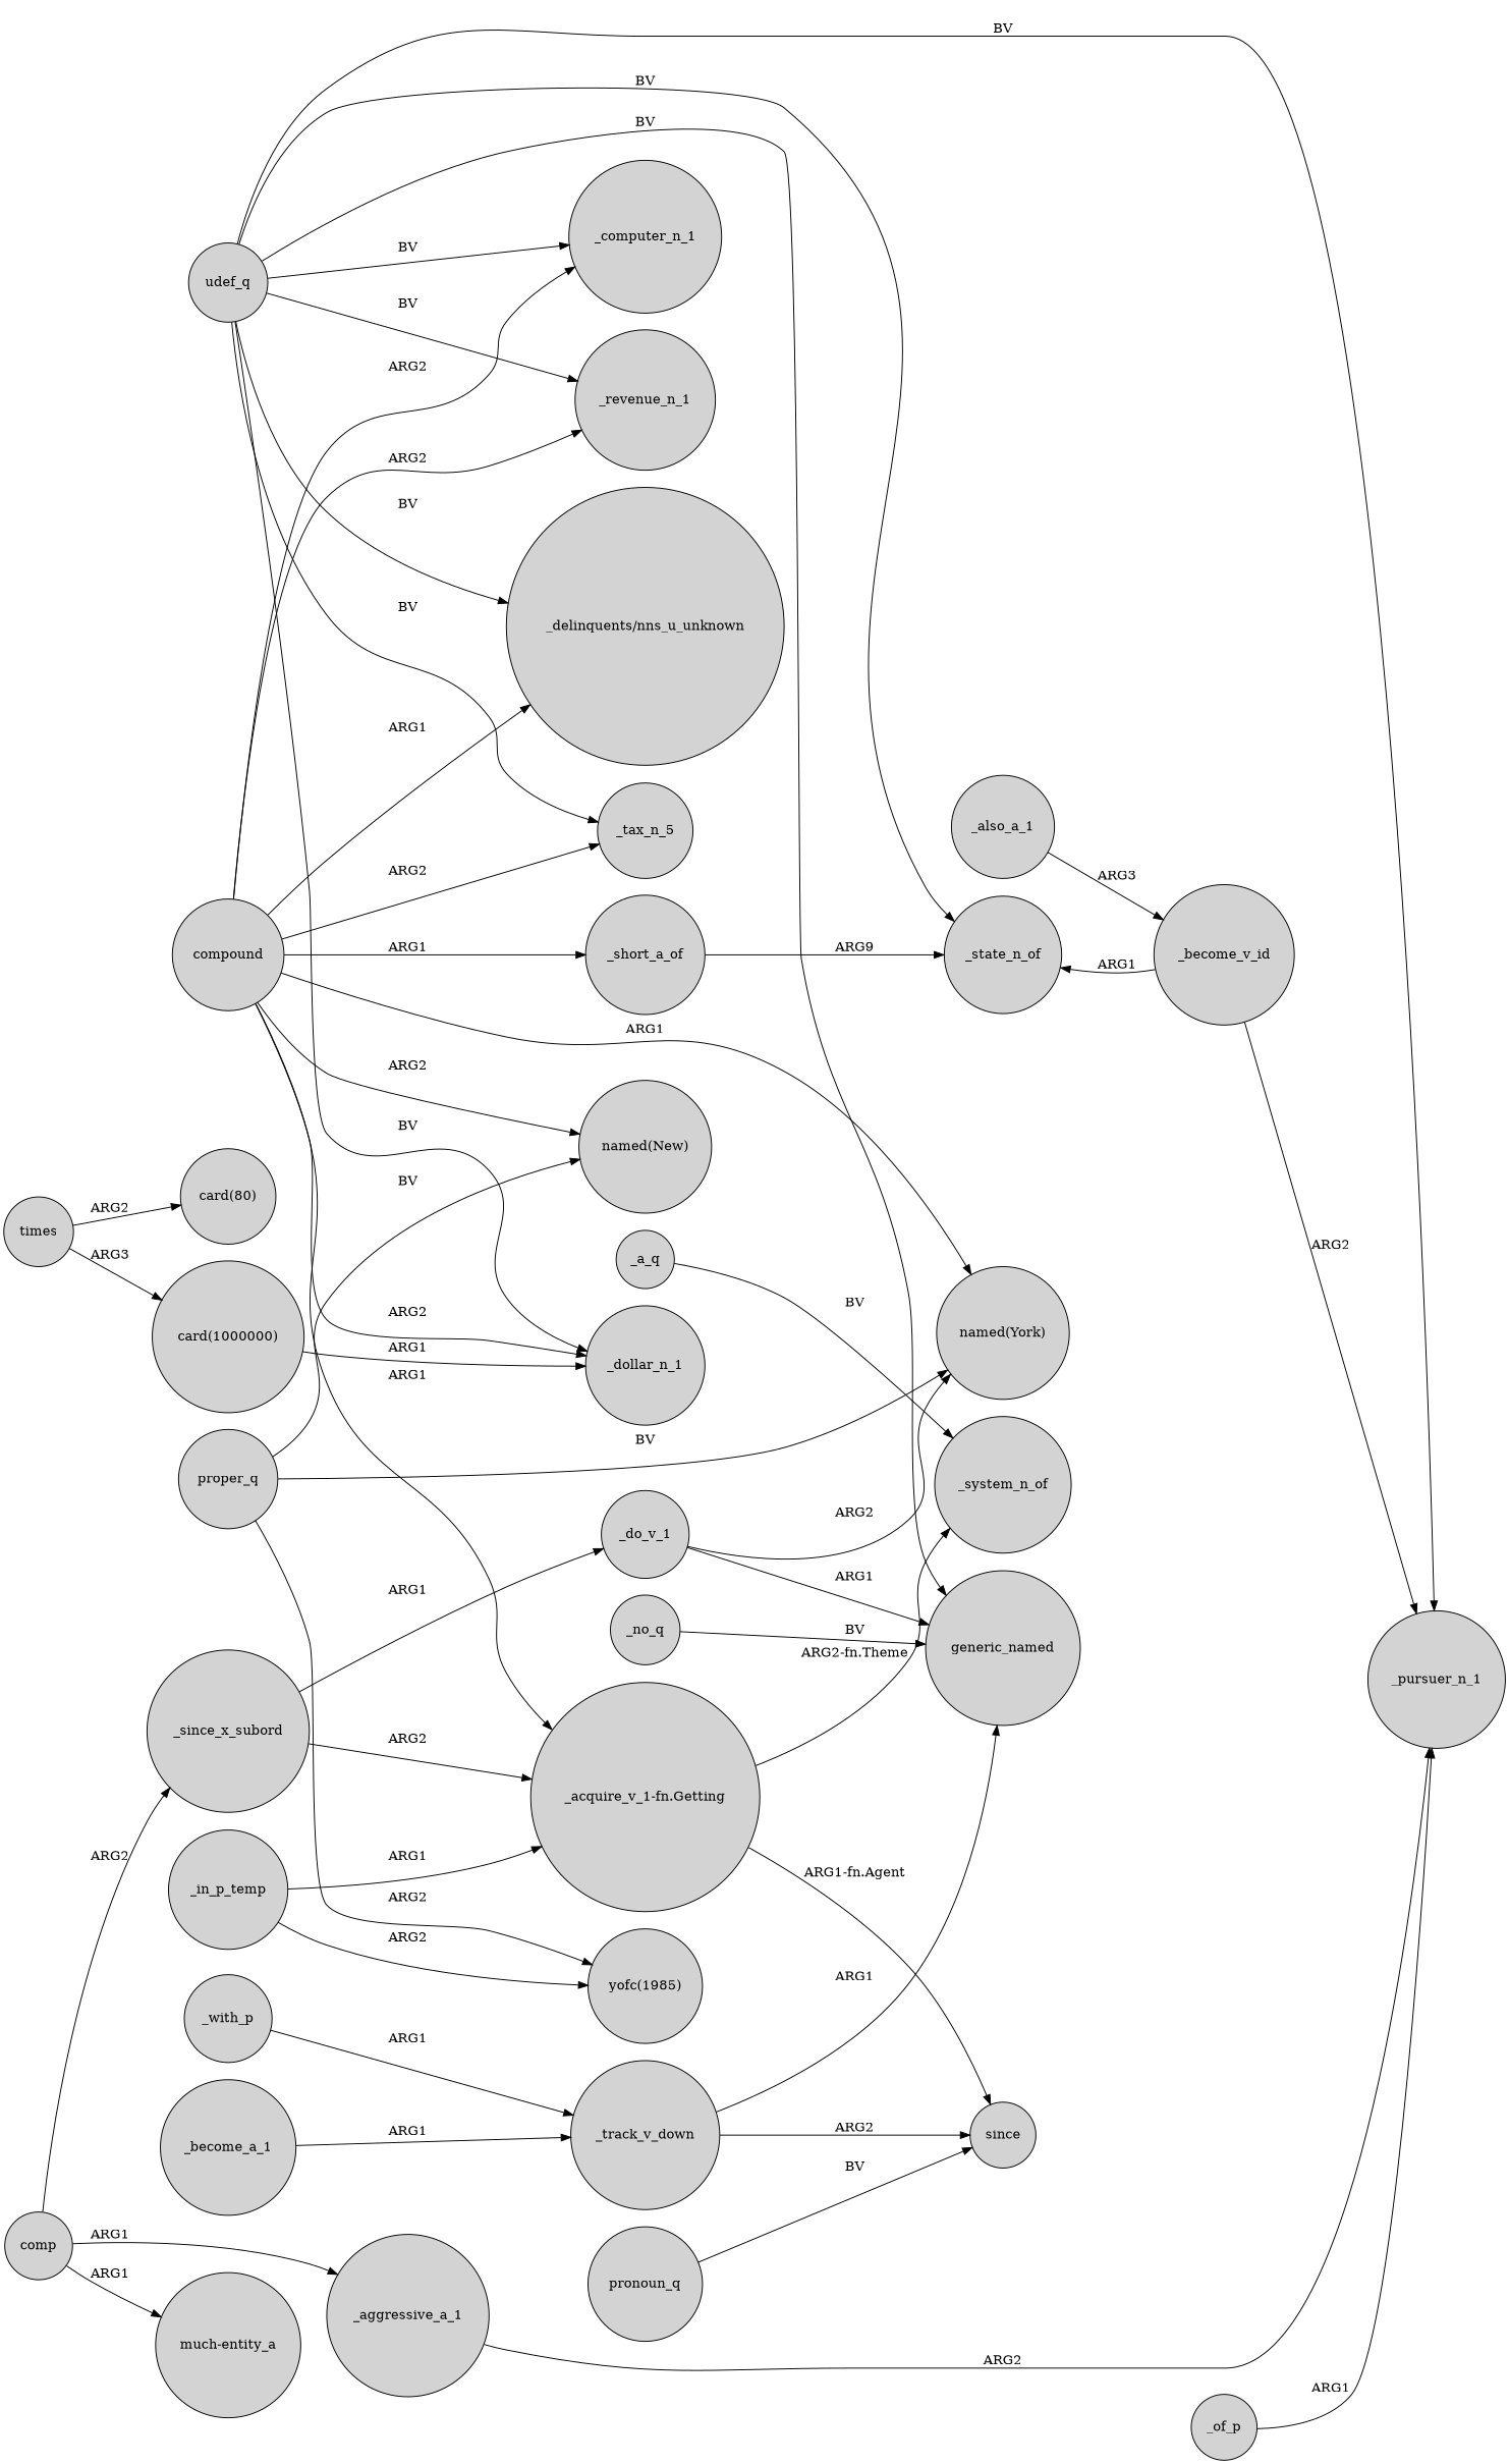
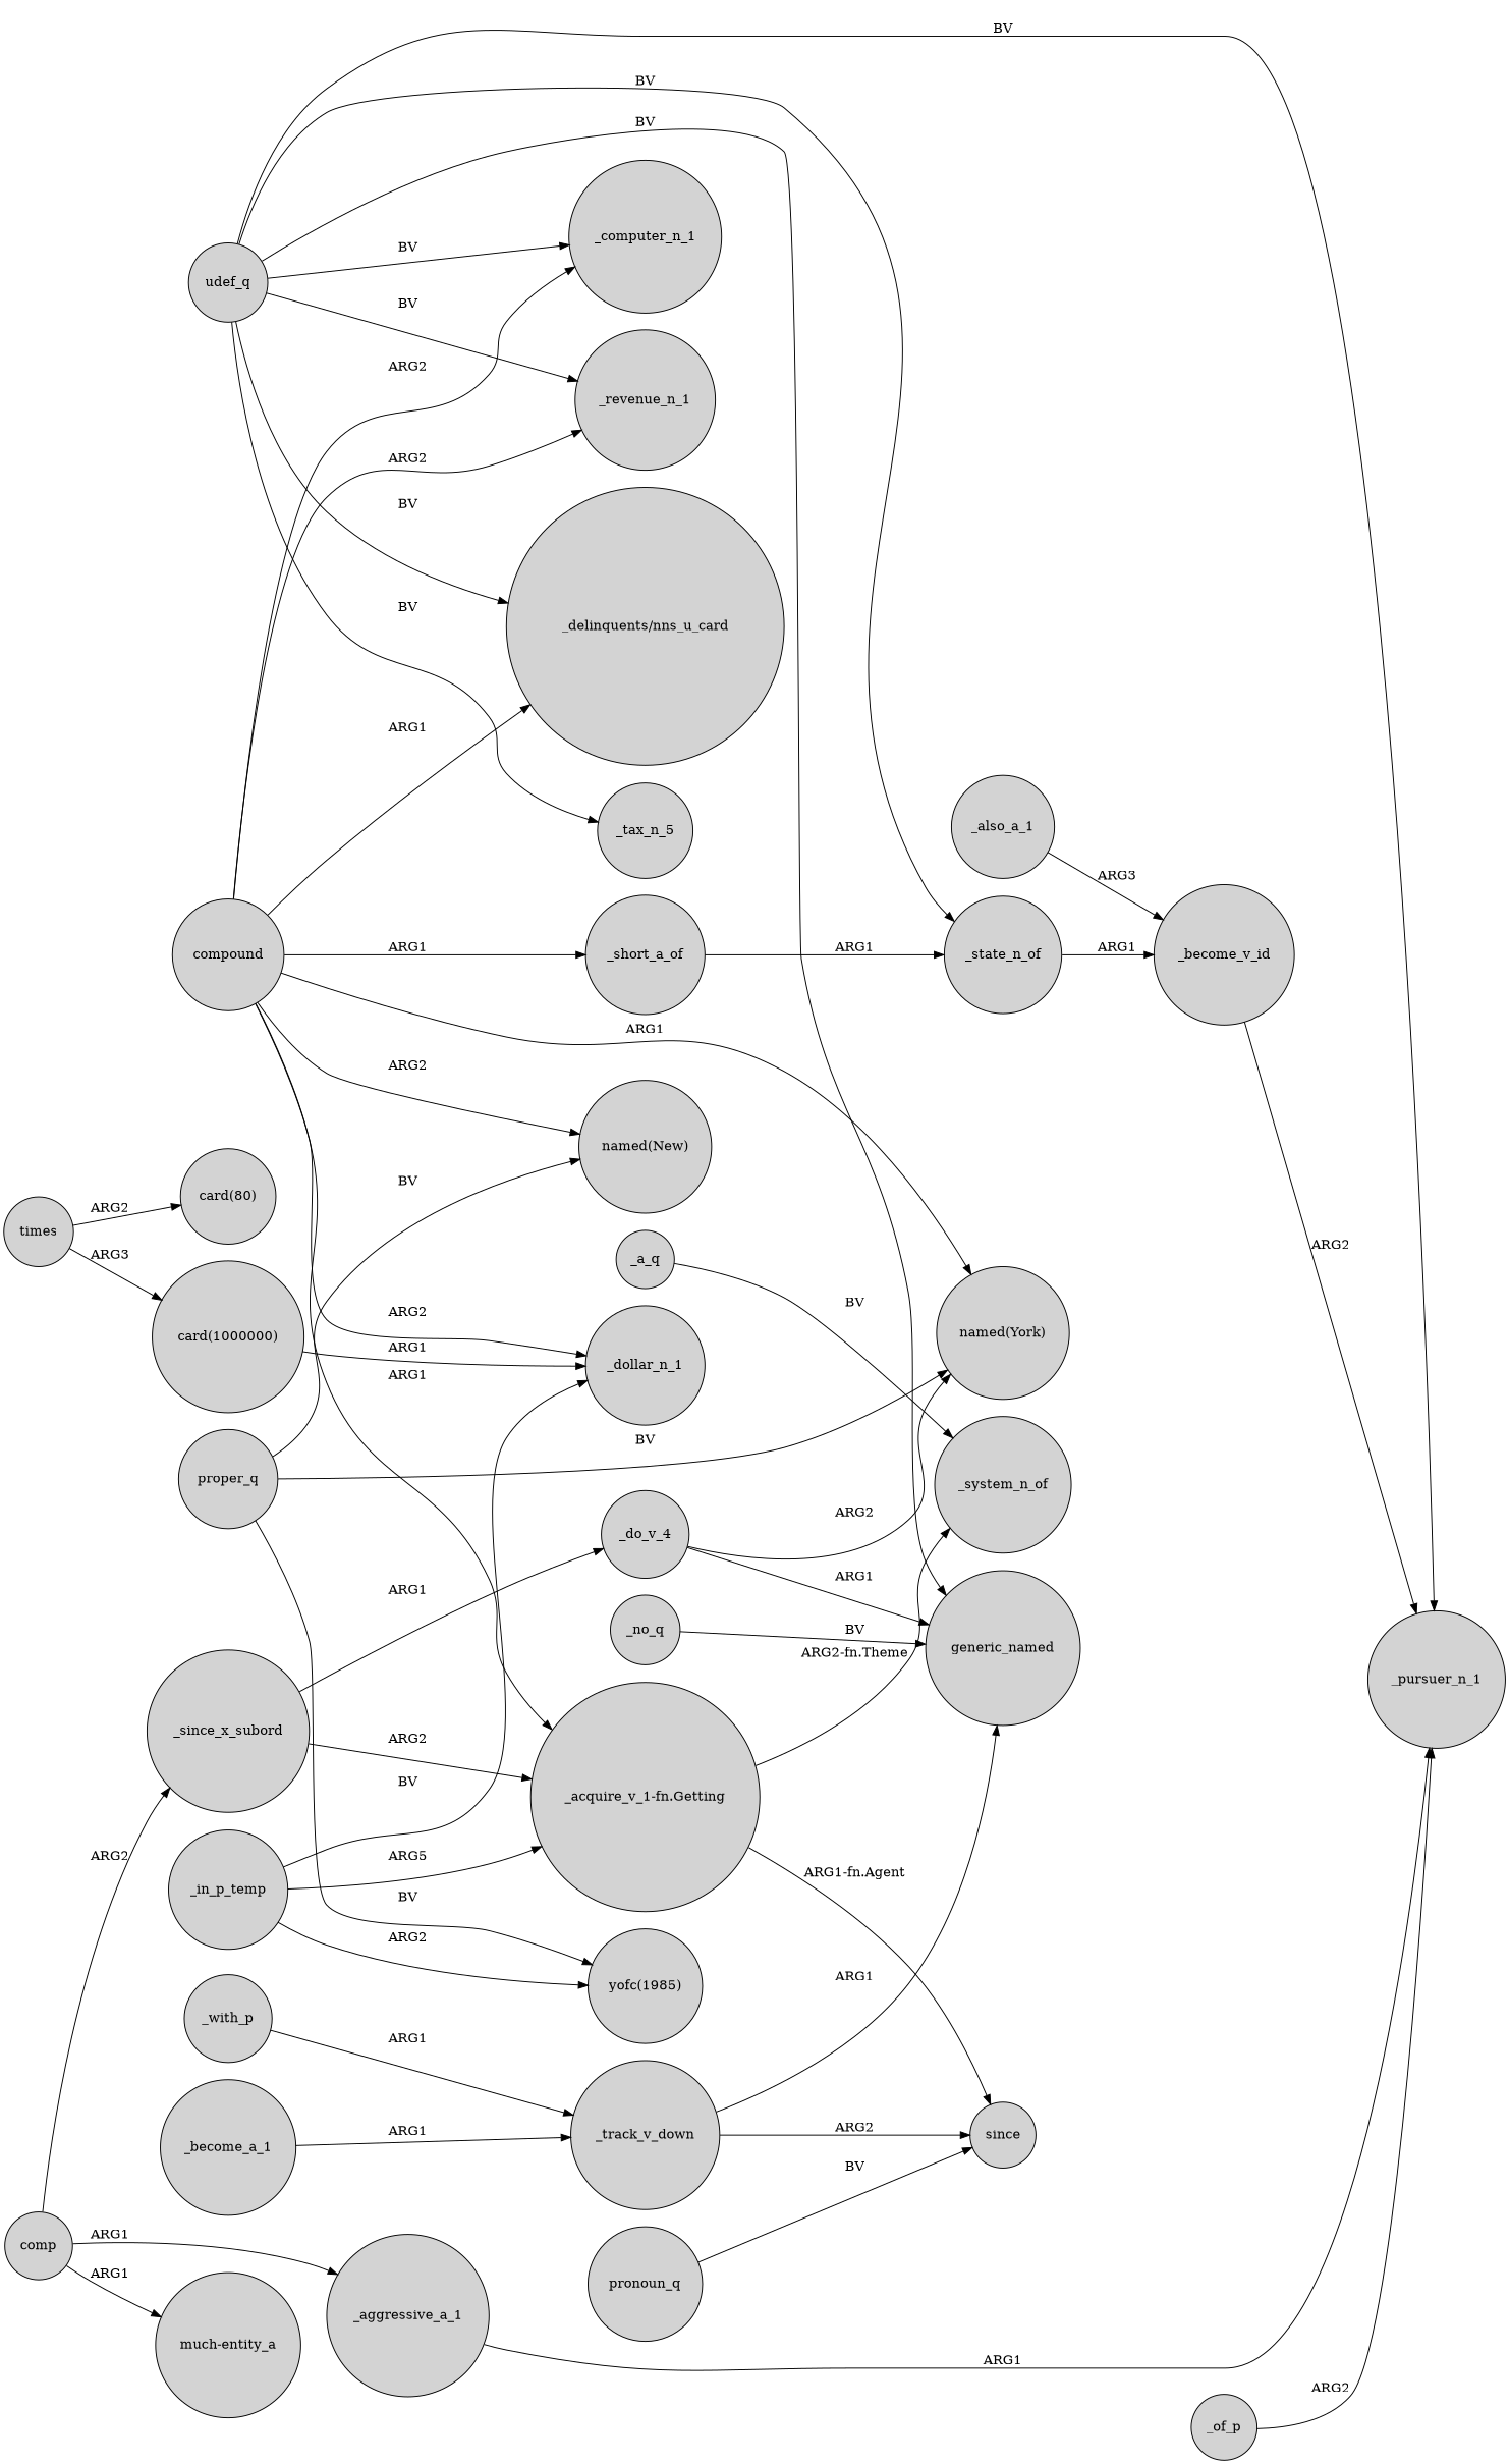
  digraph {
    rankdir=LR
    node [shape=circle style=filled]
    "card(1000000)"
    _dollar_n_1
    compound
    "named(New)"
-   "_delinquents/nns_u_unknown"
+   "_delinquents/nns_u_unknown" [label="_delinquents/nns_u_card"]
    _short_a_of
    _computer_n_1
    _revenue_n_1
    n9 [label=_tax_n_5]
    "named(York)"
    "_acquire_v_1-fn.Getting"
    _state_n_of
    udef_q
    n14 [label=generic_named]
    _pursuer_n_1
-   _do_v_1
+   _do_v_1 [label=_do_v_4]
    comp
    _since_x_subord
    _aggressive_a_1
    n20 [label="much-entity_a"]
    _system_n_of
    n22 [label=since]
    _become_v_id
    _with_p
    _track_v_down
    _also_a_1
    proper_q
    "yofc(1985)"
    _no_q
    _of_p
    n31 [label=_become_a_1]
    pronoun_q
    times
    "card(80)"
    _in_p_temp
    _a_q
    "card(1000000)" -> _dollar_n_1 [label=ARG1]
    compound -> _dollar_n_1 [label=ARG2]
    compound -> "named(New)" [label=ARG2]
    compound -> "_delinquents/nns_u_unknown" [label=ARG1]
    compound -> _short_a_of [label=ARG1]
    compound -> _computer_n_1 [label=ARG2]
    compound -> _revenue_n_1 [label=ARG2]
-   compound -> n9 [label=ARG2]
    compound -> "named(York)" [label=ARG1]
    compound -> "_acquire_v_1-fn.Getting" [label=ARG1]
-   _short_a_of -> _state_n_of [label=ARG9]
+   _short_a_of -> _state_n_of [label=ARG1]
    "_acquire_v_1-fn.Getting" -> _system_n_of [label="ARG2-fn.Theme"]
    "_acquire_v_1-fn.Getting" -> n22 [label="ARG1-fn.Agent"]
-   udef_q -> _dollar_n_1 [label=BV]
+   _in_p_temp -> _dollar_n_1 [label=BV]
    udef_q -> "_delinquents/nns_u_unknown" [label=BV]
    udef_q -> _computer_n_1 [label=BV]
    udef_q -> _revenue_n_1 [label=BV]
    udef_q -> n9 [label=BV]
    udef_q -> _state_n_of [label=BV]
    udef_q -> n14 [label=BV]
    udef_q -> _pursuer_n_1 [label=BV]
    _do_v_1 -> "named(York)" [label=ARG2]
    _do_v_1 -> n14 [label=ARG1]
    comp -> _since_x_subord [label=ARG2]
    comp -> _aggressive_a_1 [label=ARG1]
    comp -> n20 [label=ARG1]
    _since_x_subord -> "_acquire_v_1-fn.Getting" [label=ARG2]
    _since_x_subord -> _do_v_1 [label=ARG1]
-   _aggressive_a_1 -> _pursuer_n_1 [label=ARG2]
-   _become_v_id -> _state_n_of [label=ARG1]
+   _aggressive_a_1 -> _pursuer_n_1 [label=ARG1]
+   _state_n_of -> _become_v_id [label=ARG1]
    _become_v_id -> _pursuer_n_1 [label=ARG2]
    _with_p -> _track_v_down [label=ARG1]
    _track_v_down -> n14 [label=ARG1]
    _track_v_down -> n22 [label=ARG2]
    _also_a_1 -> _become_v_id [label=ARG3]
    proper_q -> "named(New)" [label=BV]
    proper_q -> "named(York)" [label=BV]
-   proper_q -> "yofc(1985)" [label=ARG2]
+   proper_q -> "yofc(1985)" [label=BV]
    _no_q -> n14 [label=BV]
-   _of_p -> _pursuer_n_1 [label=ARG1]
+   _of_p -> _pursuer_n_1 [label=ARG2]
    n31 -> _track_v_down [label=ARG1]
    pronoun_q -> n22 [label=BV]
    times -> "card(1000000)" [label=ARG3]
    times -> "card(80)" [label=ARG2]
-   _in_p_temp -> "_acquire_v_1-fn.Getting" [label=ARG1]
+   _in_p_temp -> "_acquire_v_1-fn.Getting" [label=ARG5]
    _in_p_temp -> "yofc(1985)" [label=ARG2]
    _a_q -> _system_n_of [label=BV]
  }
